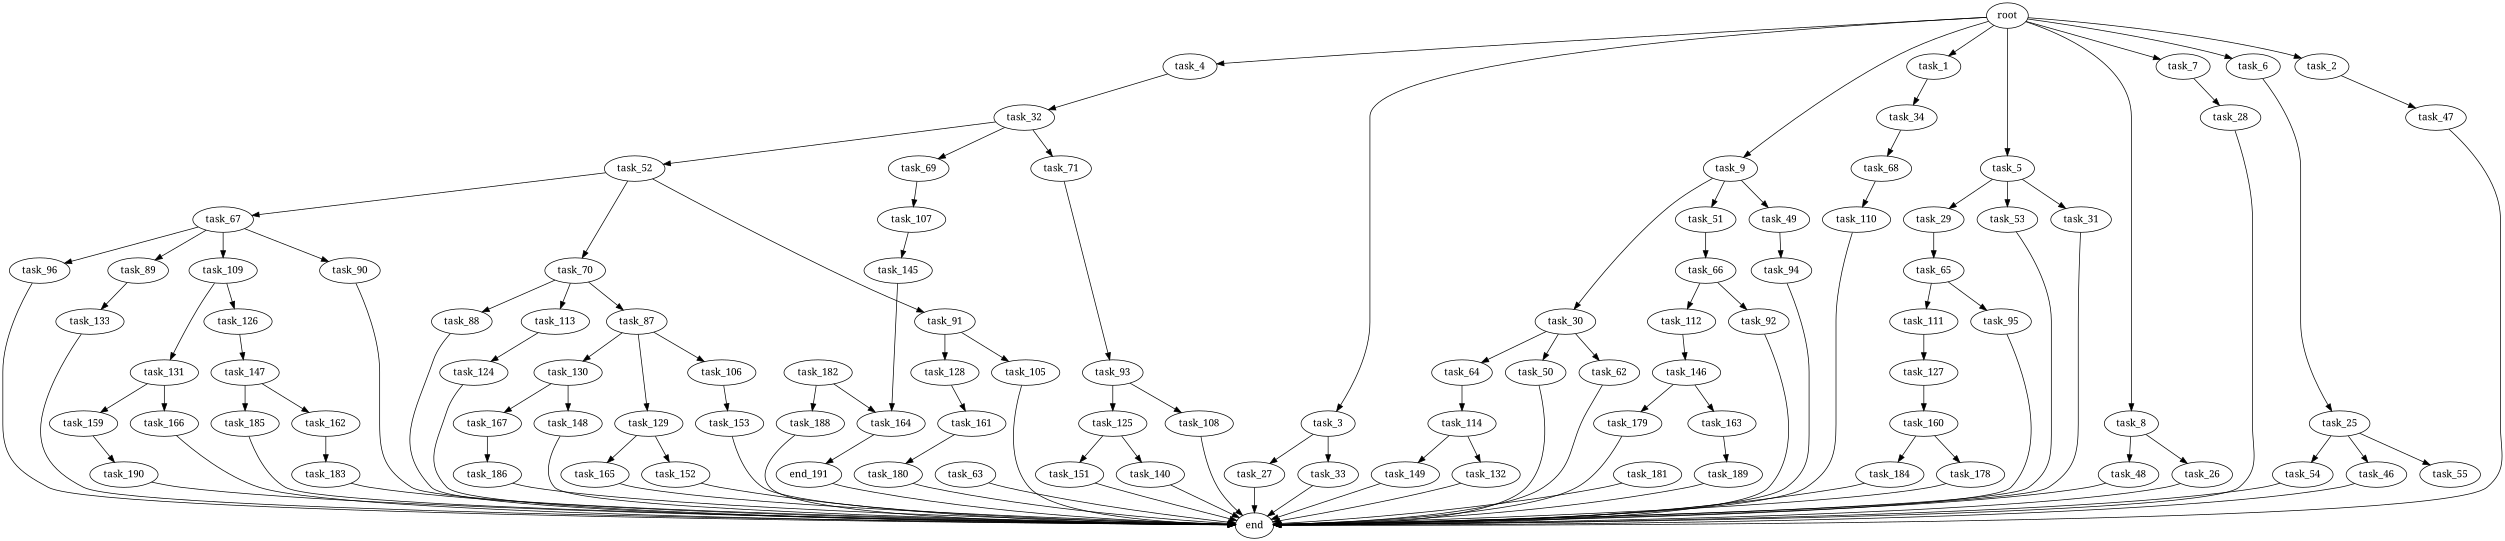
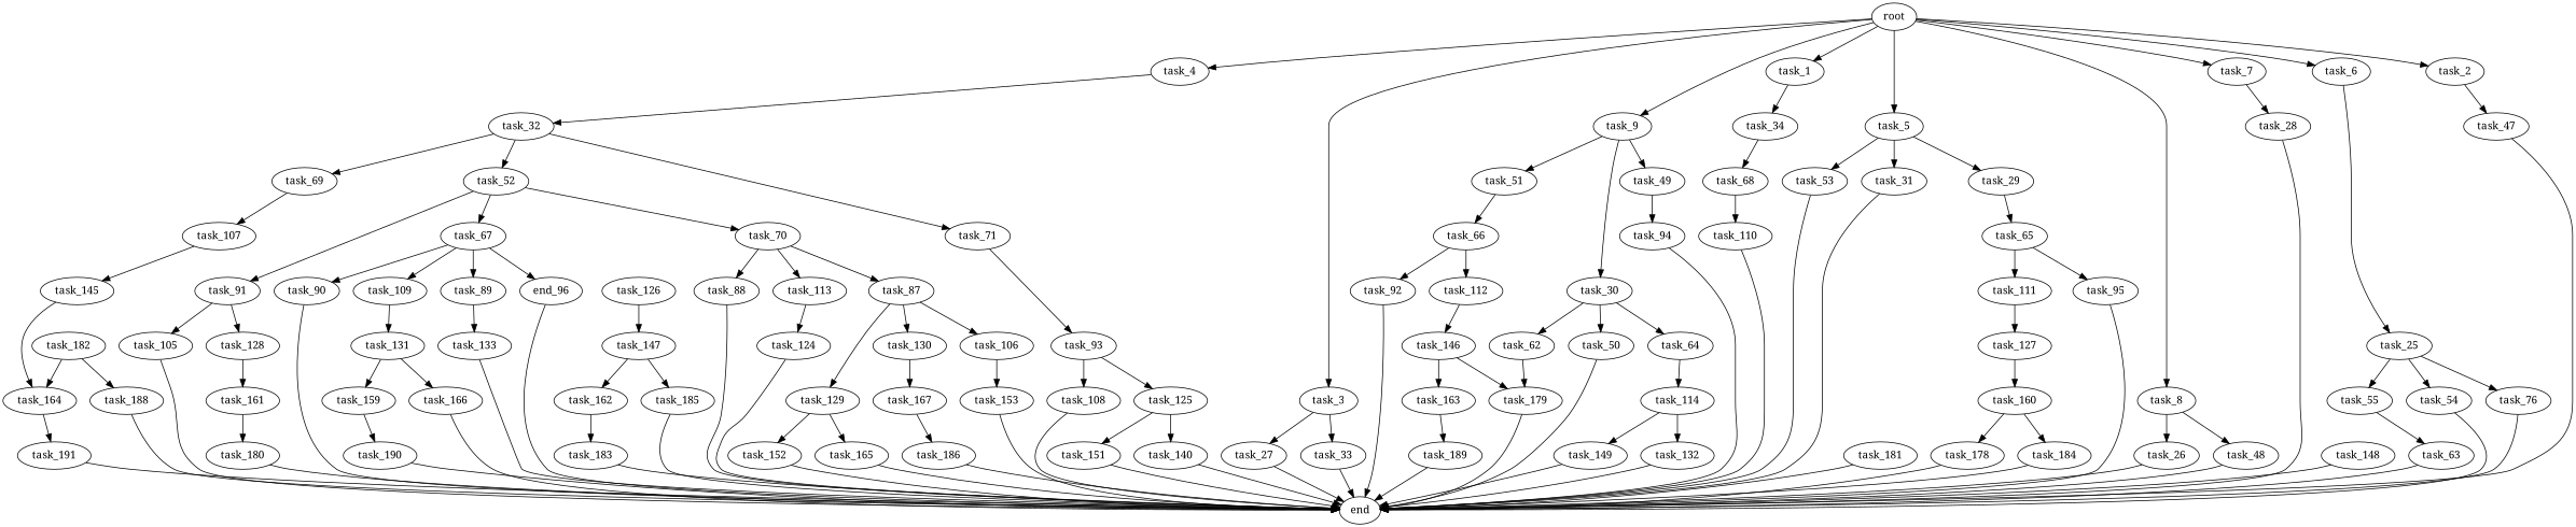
  digraph {
    fontname="Noto Serif"
    node [fontname="Noto Serif"]
    edge [fontname="Noto Serif"]
    task_129
    task_152
    task_165
    end
    task_27
-   task_96
+   task_96 [label=end_96]
    task_149
    task_68
    task_110
    task_50
    task_91
    task_105
    task_128
    task_161
    task_182
    task_188
    task_164
    task_185
    task_66
    task_112
    task_92
    task_146
    task_5
    task_31
    task_29
    task_53
    task_65
    task_4
    task_32
    task_69
    task_52
    task_71
    task_151
    task_163
    task_179
    task_147
    task_162
    task_183
    task_90
    task_190
    task_26
    task_64
    task_114
    task_132
    task_51
    task_28
    task_55
    task_63
    task_88
    task_9
    task_30
    task_49
    task_62
    task_94
    task_54
    task_33
    task_153
    task_8
    task_48
    task_107
    task_145
-   task_191 [label=end_191]
+   task_191
    task_160
    task_184
    task_178
    task_167
    task_186
    task_181
    task_166
    task_133
    n71 [label=task_140]
    task_180
    task_131
    task_159
    task_70
    task_67
    task_113
    task_87
    task_109
    task_89
    task_106
    task_6
    task_25
-   task_46
+   task_46 [label=task_76]
    task_3
    task_111
    task_127
    task_34
    task_125
    task_124
    task_130
    task_148
    task_93
    task_108
    task_189
    task_2
    task_47
    task_1
    task_95
    task_126
    task_7
    root
    task_129 -> task_152
    task_129 -> task_165
    task_152 -> end
    task_165 -> end
    task_27 -> end
    task_96 -> end
    task_149 -> end
    task_68 -> task_110
    task_110 -> end
    task_50 -> end
    task_91 -> task_105
    task_91 -> task_128
    task_105 -> end
    task_128 -> task_161
    task_161 -> task_180
    task_182 -> task_188
    task_182 -> task_164
    task_188 -> end
    task_164 -> task_191
    task_185 -> end
    task_66 -> task_112
    task_66 -> task_92
    task_112 -> task_146
    task_92 -> end
    task_146 -> task_163
    task_146 -> task_179
    task_5 -> task_31
    task_5 -> task_29
    task_5 -> task_53
    task_31 -> end
    task_29 -> task_65
    task_53 -> end
    task_65 -> task_111
    task_65 -> task_95
    task_4 -> task_32
    task_32 -> task_69
    task_32 -> task_52
    task_32 -> task_71
    task_69 -> task_107
    task_52 -> task_91
    task_52 -> task_70
    task_52 -> task_67
    task_71 -> task_93
    task_151 -> end
    task_163 -> task_189
    task_179 -> end
    task_147 -> task_185
    task_147 -> task_162
    task_162 -> task_183
    task_183 -> end
    task_90 -> end
    task_190 -> end
    task_26 -> end
    task_64 -> task_114
    task_114 -> task_149
    task_114 -> task_132
    task_132 -> end
    task_51 -> task_66
    task_28 -> end
+   task_55 -> task_63
    task_63 -> end
    task_88 -> end
    task_9 -> task_51
    task_9 -> task_30
    task_9 -> task_49
    task_30 -> task_50
    task_30 -> task_64
    task_30 -> task_62
    task_49 -> task_94
-   task_62 -> end
+   task_62 -> task_179
    task_94 -> end
    task_54 -> end
    task_33 -> end
    task_153 -> end
    task_8 -> task_26
    task_8 -> task_48
    task_48 -> end
    task_107 -> task_145
    task_145 -> task_164
    task_191 -> end
    task_160 -> task_184
    task_160 -> task_178
    task_184 -> end
    task_178 -> end
    task_167 -> task_186
    task_186 -> end
    task_181 -> end
    task_166 -> end
    task_133 -> end
    n71 -> end
    task_180 -> end
    task_131 -> task_166
    task_131 -> task_159
    task_159 -> task_190
    task_70 -> task_88
    task_70 -> task_113
    task_70 -> task_87
    task_67 -> task_96
    task_67 -> task_90
    task_67 -> task_109
    task_67 -> task_89
    task_113 -> task_124
    task_87 -> task_129
    task_87 -> task_106
    task_87 -> task_130
    task_109 -> task_131
-   task_109 -> task_126
    task_89 -> task_133
    task_106 -> task_153
    task_6 -> task_25
    task_25 -> task_55
    task_25 -> task_54
    task_25 -> task_46
    task_46 -> end
    task_3 -> task_27
    task_3 -> task_33
    task_111 -> task_127
    task_127 -> task_160
    task_34 -> task_68
    task_125 -> task_151
    task_125 -> n71
    task_124 -> end
    task_130 -> task_167
-   task_130 -> task_148
    task_148 -> end
    task_93 -> task_125
    task_93 -> task_108
    task_108 -> end
    task_189 -> end
    task_2 -> task_47
    task_47 -> end
    task_1 -> task_34
    task_95 -> end
    task_126 -> task_147
    task_7 -> task_28
    root -> task_5
    root -> task_4
    root -> task_9
    root -> task_8
    root -> task_6
    root -> task_3
    root -> task_2
    root -> task_1
    root -> task_7
  }
